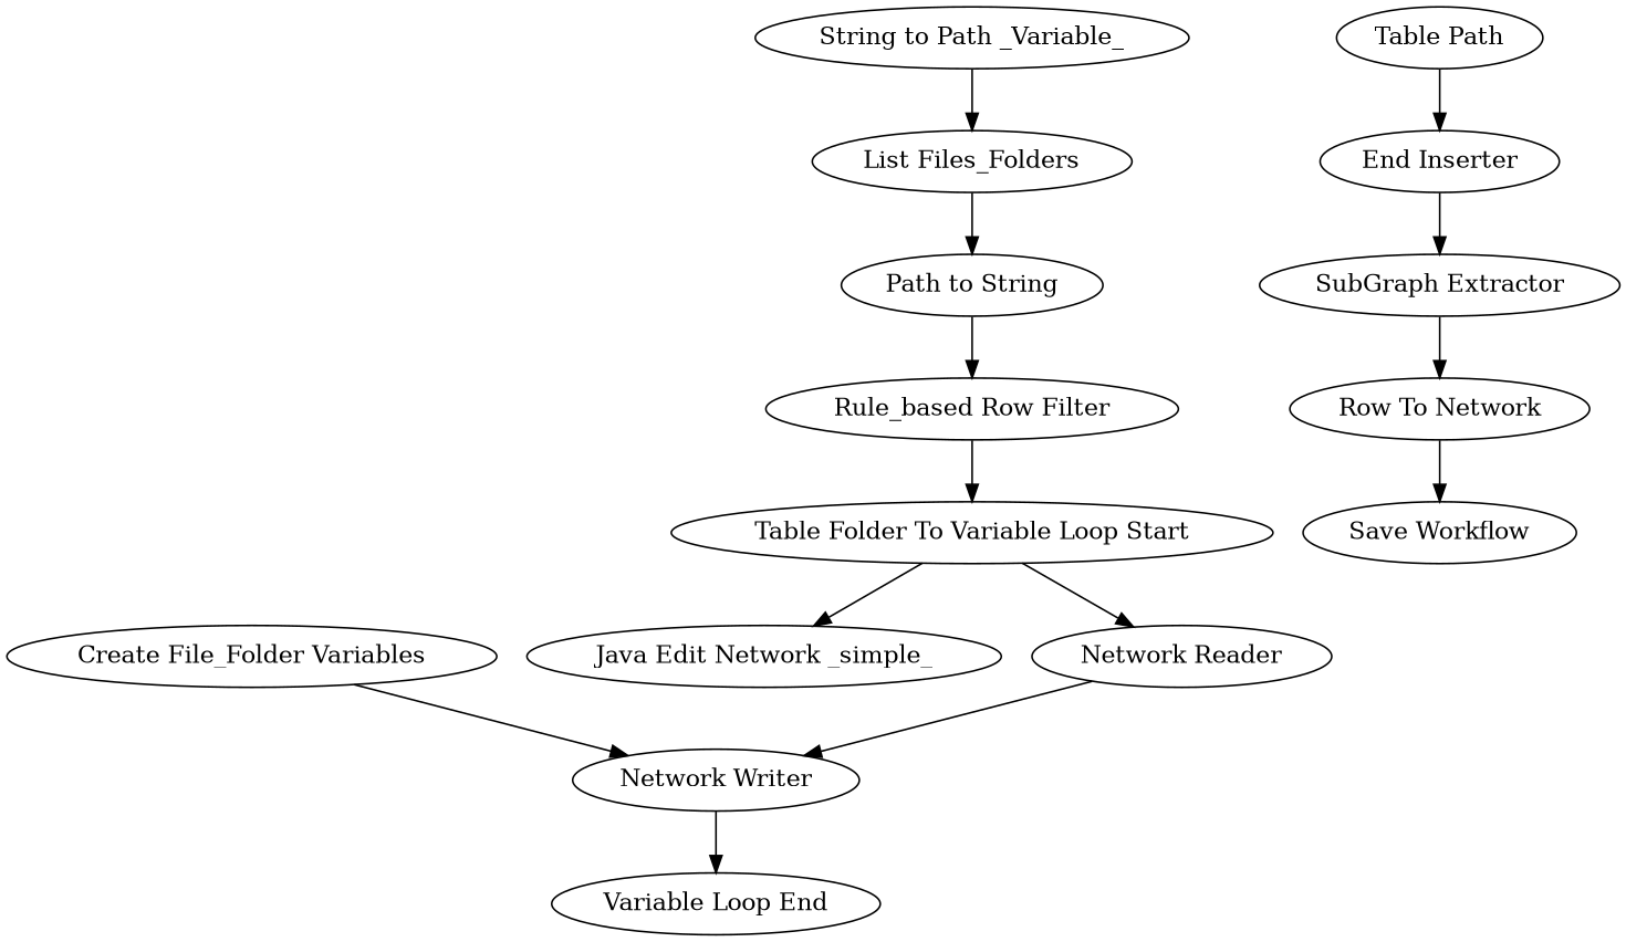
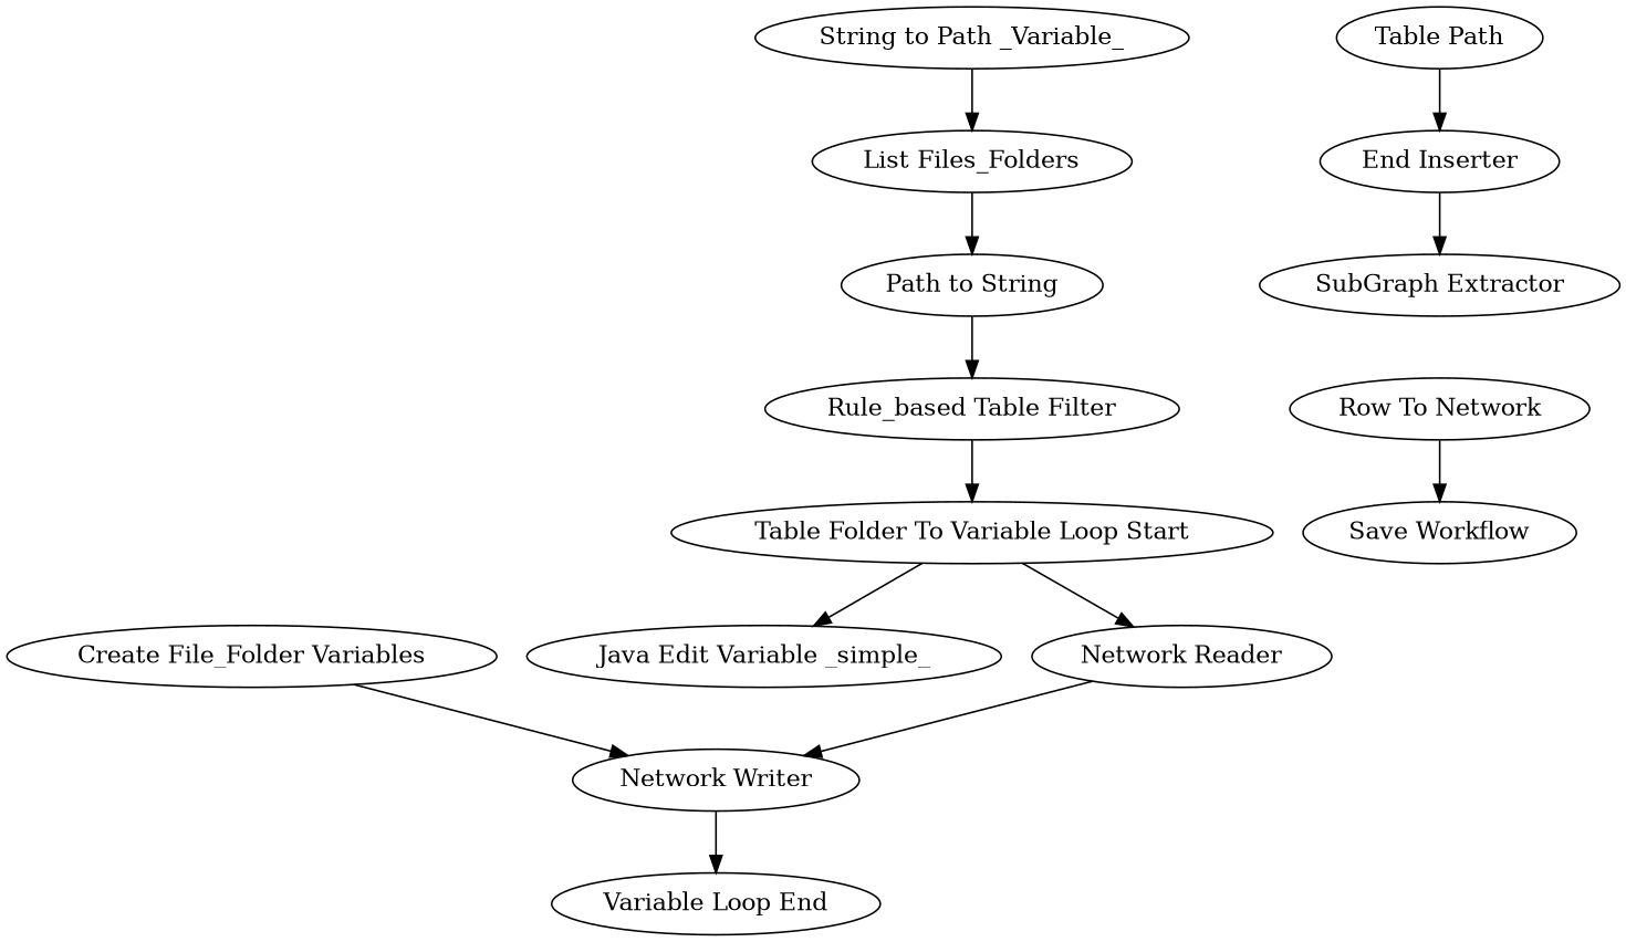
  digraph {
    rankdir=TB
    n1 [label="List Files_Folders"]
    n2 [label="Path to String"]
-   n3 [label="Rule_based Row Filter"]
+   n3 [label="Rule_based Table Filter"]
    n4 [label="Table Folder To Variable Loop Start"]
    n5 [label="String to Path _Variable_"]
-   n6 [label="Java Edit Network _simple_"]
+   n6 [label="Java Edit Variable _simple_"]
    n7 [label="Create File_Folder Variables"]
    n8 [label="Network Writer"]
    n9 [label="Variable Loop End"]
    n10 [label="Save Workflow"]
    n11 [label="Network Reader"]
    n12 [label="SubGraph Extractor"]
    n13 [label="Row To Network"]
    n14 [label="Table Path"]
    n15 [label="End Inserter"]
    n1 -> n2
    n2 -> n3
    n3 -> n4
    n4 -> n6
    n4 -> n11
    n5 -> n1
    n7 -> n8
    n8 -> n9
    n11 -> n8
-   n12 -> n13
    n13 -> n10
    n14 -> n15
    n15 -> n12
  }
